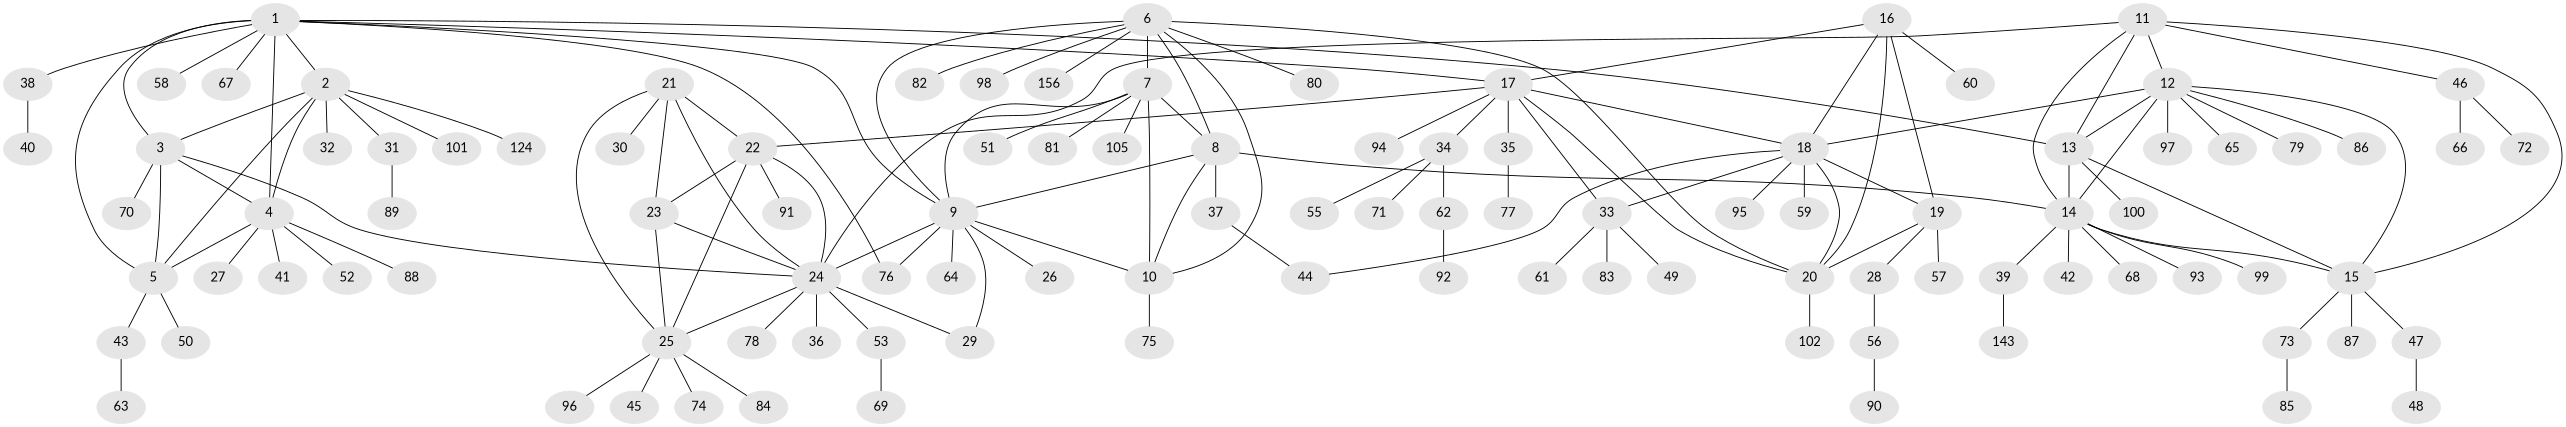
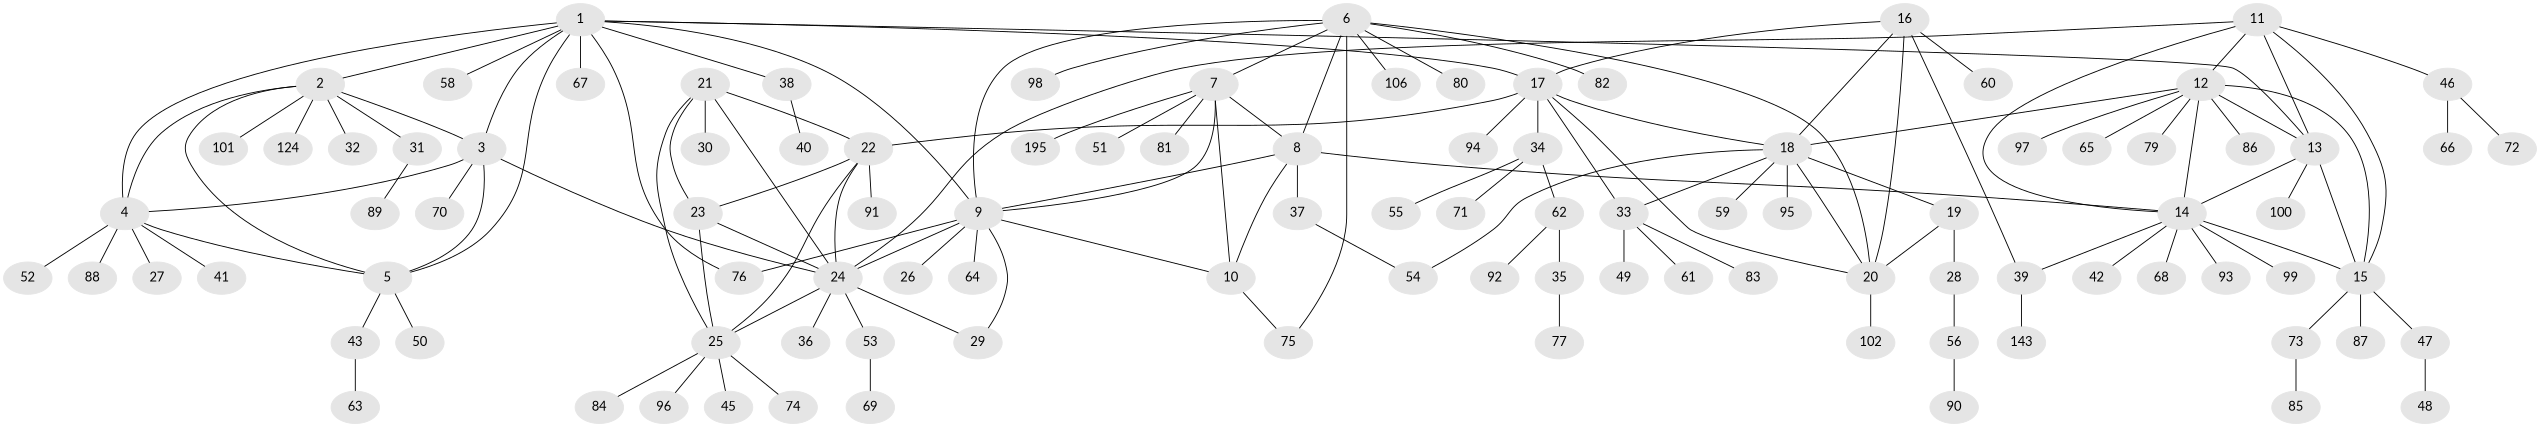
  graph {
    fontname=Lato
    node [color=gray90 fontname=Lato style=filled]
    edge [fontname=Lato]
    1
    2
    3
    4
    5
    9
    13
    17
    38
    58
    67
    76
    31
    32
    101
    n16 [label=124]
    24
    70
    27
    41
    52
    88
    43
    50
    10
    26
    29
    64
    14
    15
    100
    20
    18
    22
    34
    35
    94
    33
    40
    89
    25
    36
    53
-   78
    63
    6
    7
    8
    80
    82
    98
-   106 [label=156]
+   106
    51
    81
-   105
+   105 [label=195]
    37
    75
    102
    39
    42
    68
    93
    99
-   44
+   44 [label=54]
    11
    12
    46
    65
    79
    86
    97
    47
    73
    87
    66
    72
    19
    59
    95
    n80 [label=143]
    48
    85
    16
    60
    28
-   57
    23
    91
    55
    62
    71
    77
    49
    61
    83
    56
    21
    30
    45
    74
    84
    96
    69
    90
    92
    1 -- 2
    1 -- 3
    1 -- 4
    1 -- 5
    1 -- 9
    1 -- 13
    1 -- 17
    1 -- 38
    1 -- 58
    1 -- 67
    1 -- 76
    2 -- 3
    2 -- 4
    2 -- 5
    2 -- 31
    2 -- 32
    2 -- 101
    2 -- n16
    3 -- 4
    3 -- 5
    3 -- 24
    3 -- 70
    4 -- 5
    4 -- 27
    4 -- 41
    4 -- 52
    4 -- 88
    5 -- 43
    5 -- 50
    9 -- 76
    9 -- 24
    9 -- 10
    9 -- 26
    9 -- 29
    9 -- 64
    13 -- 14
    13 -- 15
    13 -- 100
    17 -- 20
    17 -- 18
    17 -- 22
    17 -- 34
-   17 -- 35
+   62 -- 35
    17 -- 94
    17 -- 33
    38 -- 40
    31 -- 89
    24 -- 29
    24 -- 25
    24 -- 36
    24 -- 53
-   24 -- 78
    43 -- 63
    10 -- 75
    14 -- 15
    14 -- 39
    14 -- 42
    14 -- 68
    14 -- 93
    14 -- 99
    15 -- 47
    15 -- 73
    15 -- 87
    20 -- 102
    18 -- 20
    18 -- 33
    18 -- 44
    18 -- 19
    18 -- 59
    18 -- 95
    22 -- 24
    22 -- 25
    22 -- 23
    22 -- 91
    34 -- 55
    34 -- 62
    34 -- 71
    35 -- 77
    33 -- 49
    33 -- 61
    33 -- 83
    25 -- 45
    25 -- 74
    25 -- 84
    25 -- 96
    53 -- 69
    6 -- 9
-   6 -- 10
+   6 -- 75
    6 -- 20
    6 -- 7
    6 -- 8
    6 -- 80
    6 -- 82
    6 -- 98
    6 -- 106
    7 -- 9
    7 -- 10
    7 -- 8
    7 -- 51
    7 -- 81
    7 -- 105
    8 -- 9
    8 -- 10
    8 -- 14
    8 -- 37
    37 -- 44
    39 -- n80
    11 -- 13
    11 -- 24
    11 -- 14
    11 -- 15
    11 -- 12
    11 -- 46
    12 -- 13
    12 -- 14
    12 -- 15
    12 -- 18
    12 -- 65
    12 -- 79
    12 -- 86
    12 -- 97
    46 -- 66
    46 -- 72
    47 -- 48
    73 -- 85
    19 -- 20
    19 -- 28
-   19 -- 57
    16 -- 17
    16 -- 20
    16 -- 18
-   16 -- 19
+   16 -- 39
    16 -- 60
    28 -- 56
    23 -- 24
    23 -- 25
    62 -- 92
    56 -- 90
    21 -- 24
    21 -- 22
    21 -- 25
    21 -- 23
    21 -- 30
  }
